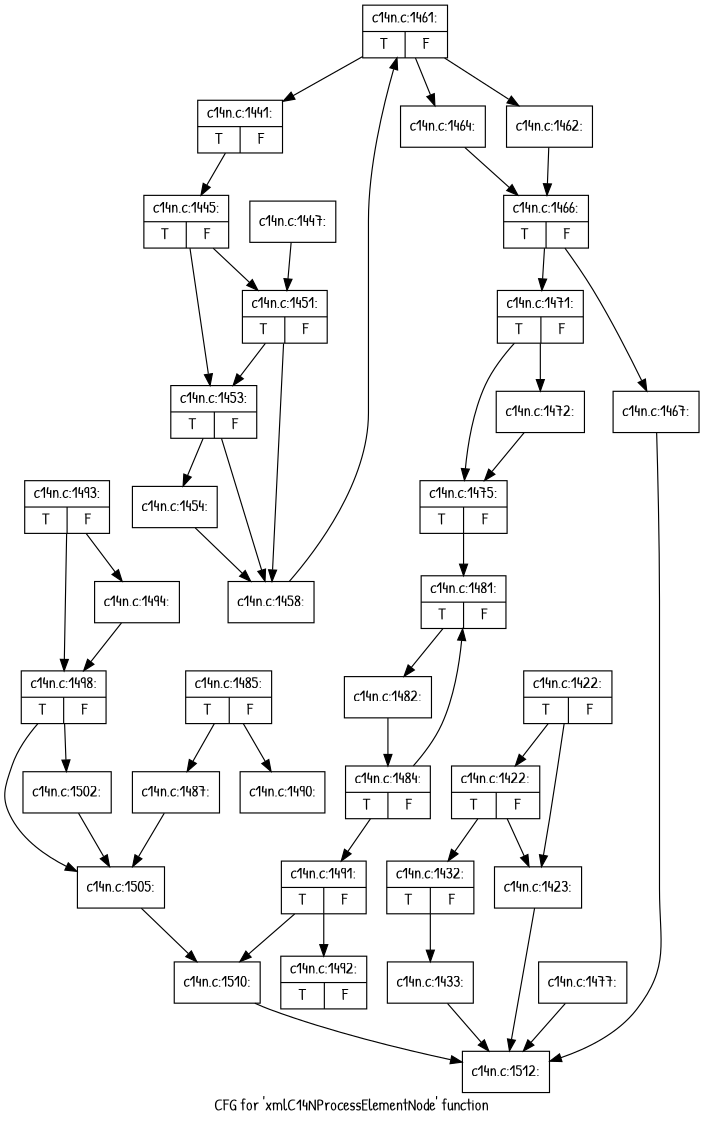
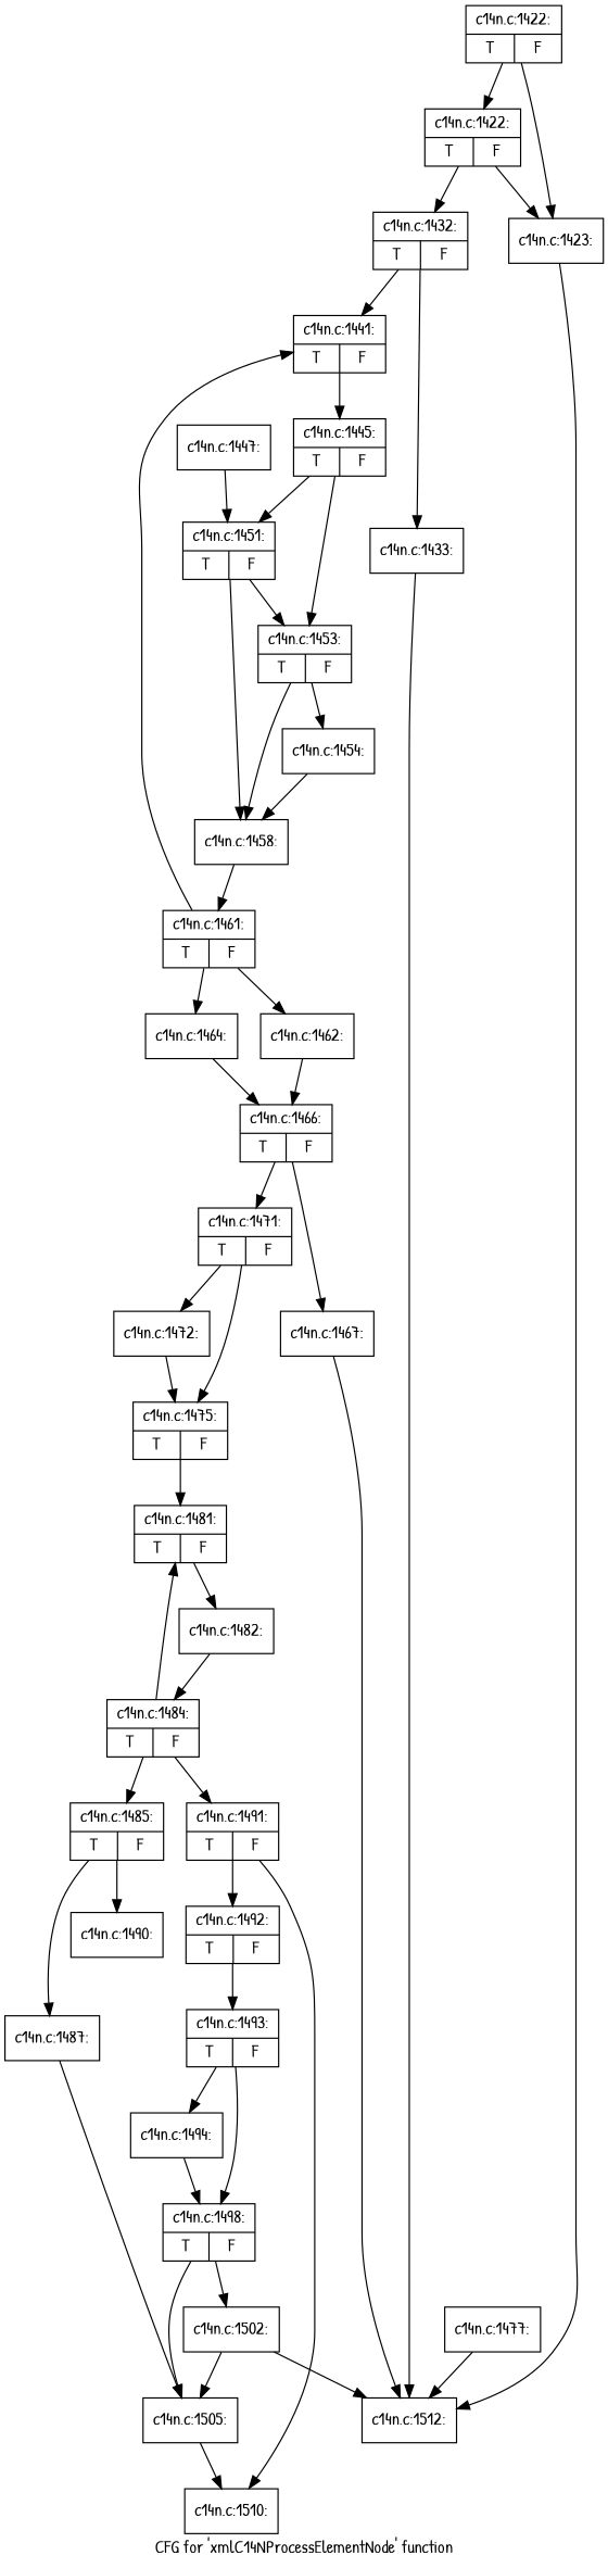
  digraph {
    fontname="Patrick Hand"
    label="CFG for 'xmlC14NProcessElementNode' function"
    node [fontname="Patrick Hand" shape=record]
    edge [fontname="Patrick Hand"]
    n1 [label="{c14n.c:1423:}"]
    n2 [label="{c14n.c:1512:}"]
    n3 [label="{c14n.c:1422:|{<s0>T|<s1>F}}"]
    n4 [label="{c14n.c:1422:|{<s0>T|<s1>F}}"]
    n5 [label="{c14n.c:1432:|{<s0>T|<s1>F}}"]
    n6 [label="{c14n.c:1433:}"]
    n7 [label="{c14n.c:1441:|{<s0>T|<s1>F}}"]
    n8 [label="{c14n.c:1445:|{<s0>T|<s1>F}}"]
    n9 [label="{c14n.c:1451:|{<s0>T|<s1>F}}"]
    n10 [label="{c14n.c:1453:|{<s0>T|<s1>F}}"]
    n11 [label="{c14n.c:1461:|{<s0>T|<s1>F}}"]
    n12 [label="{c14n.c:1464:}"]
    n13 [label="{c14n.c:1462:}"]
    n14 [label="{c14n.c:1447:}"]
    n15 [label="{c14n.c:1458:}"]
    n16 [label="{c14n.c:1466:|{<s0>T|<s1>F}}"]
    n17 [label="{c14n.c:1454:}"]
    n18 [label="{c14n.c:1467:}"]
    n19 [label="{c14n.c:1471:|{<s0>T|<s1>F}}"]
    n20 [label="{c14n.c:1472:}"]
    n21 [label="{c14n.c:1475:|{<s0>T|<s1>F}}"]
    n22 [label="{c14n.c:1481:|{<s0>T|<s1>F}}"]
    n23 [label="{c14n.c:1477:}"]
    n24 [label="{c14n.c:1482:}"]
    n25 [label="{c14n.c:1484:|{<s0>T|<s1>F}}"]
    n26 [label="{c14n.c:1485:|{<s0>T|<s1>F}}"]
    n27 [label="{c14n.c:1491:|{<s0>T|<s1>F}}"]
    n28 [label="{c14n.c:1487:}"]
    n29 [label="{c14n.c:1490:}"]
    n30 [label="{c14n.c:1492:|{<s0>T|<s1>F}}"]
    n31 [label="{c14n.c:1510:}"]
    n32 [label="{c14n.c:1505:}"]
    n33 [label="{c14n.c:1493:|{<s0>T|<s1>F}}"]
    n34 [label="{c14n.c:1498:|{<s0>T|<s1>F}}"]
    n35 [label="{c14n.c:1494:}"]
    n36 [label="{c14n.c:1502:}"]
    n1 -> n2
    n3 -> n1
    n3 -> n4
    n4 -> n1
    n4 -> n5
    n5 -> n6
+   n5 -> n7
    n6 -> n2
    n7 -> n8
    n8 -> n9
    n8 -> n10
    n9 -> n10
    n9 -> n15
    n10 -> n15
    n10 -> n17
    n11 -> n7
    n11 -> n12
    n11 -> n13
    n12 -> n16
    n13 -> n16
    n14 -> n9
    n15 -> n11
    n16 -> n18
    n16 -> n19
    n17 -> n15
    n18 -> n2
    n19 -> n20
    n19 -> n21
    n20 -> n21
    n21 -> n22
    n22 -> n24
    n23 -> n2
    n24 -> n25
    n25 -> n22
+   n25 -> n26
    n25 -> n27
    n26 -> n28
    n26 -> n29
    n27 -> n30
    n27 -> n31
    n28 -> n32
-   n31 -> n2
+   n30 -> n33
+   n36 -> n2
    n32 -> n31
    n33 -> n34
    n33 -> n35
    n34 -> n32
    n34 -> n36
    n35 -> n34
    n36 -> n32
  }
